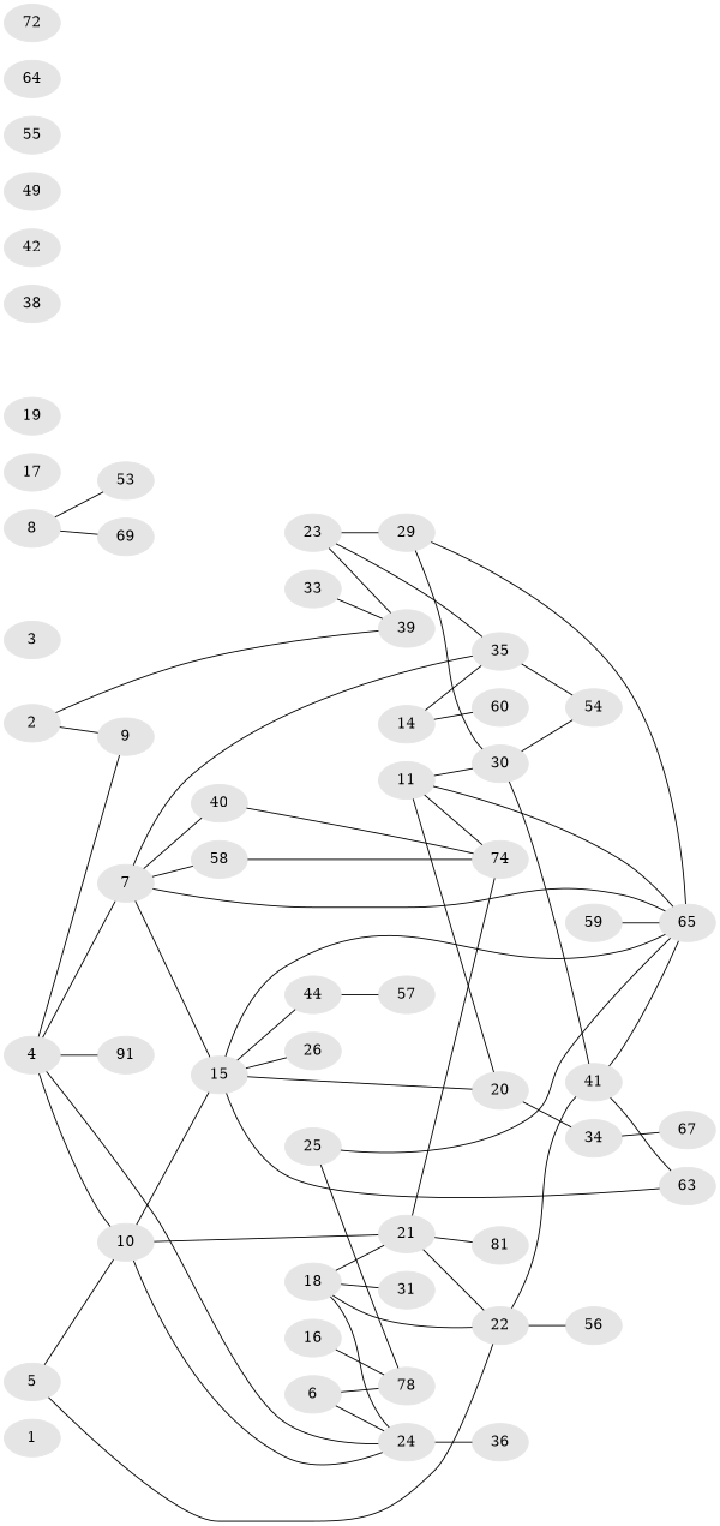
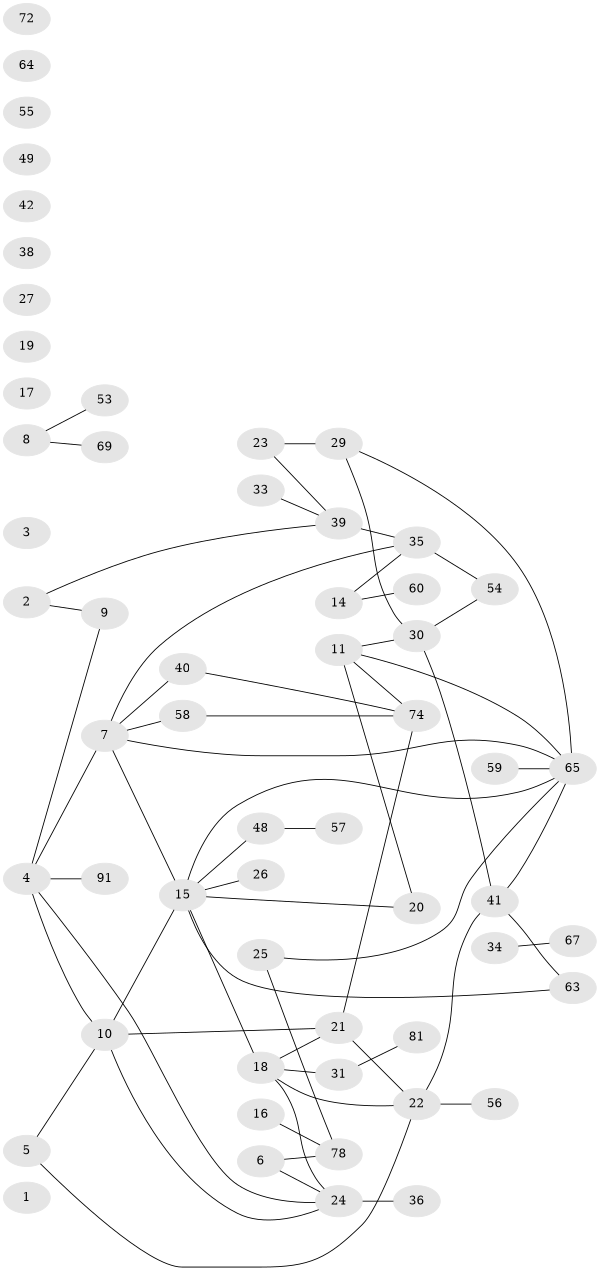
  graph {
    rankdir=LR
    node [color=gray90 style=filled]
    1
    2 [super="+13"]
    9
    39 [super="+45"]
    3
    4 [super="+28"]
    7 [super="+80"]
    10
    24 [super="+75"]
    n10 [label=91]
    15 [super="+52"]
    35 [super="+46"]
    40 [super="+68"]
    58 [super="+61"]
    65 [super="+76"]
    21 [super="+43"]
    36 [super="+73"]
    5 [super="+77"]
    22 [super="+47"]
    41 [super="+62"]
    56
    6
    78
    20 [super="+51"]
    18 [super="+44"]
    26
-   48 [super="+70" label=44]
+   48 [super="+70"]
    63
    54
    74 [super="+79"]
    8
    53
    69
    81
    11 [super="+12"]
    30 [super="+66"]
    34
    14 [super="+50"]
    60
    31
    57
    16 [super="+32"]
    17
    19
    67
    23
    29
    33
    25 [super="+37"]
+   27
    38
    42
    49
    55
    59
    64
    72
    2 -- 9
    2 -- 39
    4 -- 9
    4 -- 7
    4 -- 10
    4 -- 24
    4 -- n10
    7 -- 15
    7 -- 35
    7 -- 40
    7 -- 58
    7 -- 65
    10 -- 24
    10 -- 15
    10 -- 21
    24 -- 36 [weight=2]
    15 -- 65
    15 -- 20
+   15 -- 18
    15 -- 26
    15 -- 48
    15 -- 63
    35 -- 54
    40 -- 74
    58 -- 74
    21 -- 22
    21 -- 74
-   21 -- 81
+   31 -- 81
    5 -- 10
    5 -- 22
    22 -- 41
    22 -- 56
    41 -- 65
    41 -- 63
    6 -- 24
    6 -- 78
-   20 -- 34
    18 -- 24
    18 -- 21
    18 -- 22
    18 -- 31
    48 -- 57
    8 -- 53
    8 -- 69
    11 -- 65
    11 -- 20
    11 -- 74
    11 -- 30
    30 -- 41
    30 -- 54
    34 -- 67
    14 -- 35
    14 -- 60
    16 -- 78
    23 -- 39
-   23 -- 35
+   39 -- 35
    23 -- 29
    29 -- 65
    29 -- 30
    33 -- 39
    25 -- 65
    25 -- 78
    59 -- 65
  }
